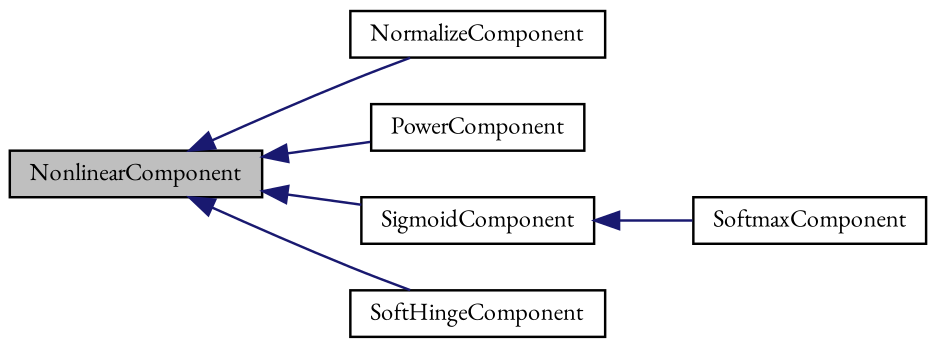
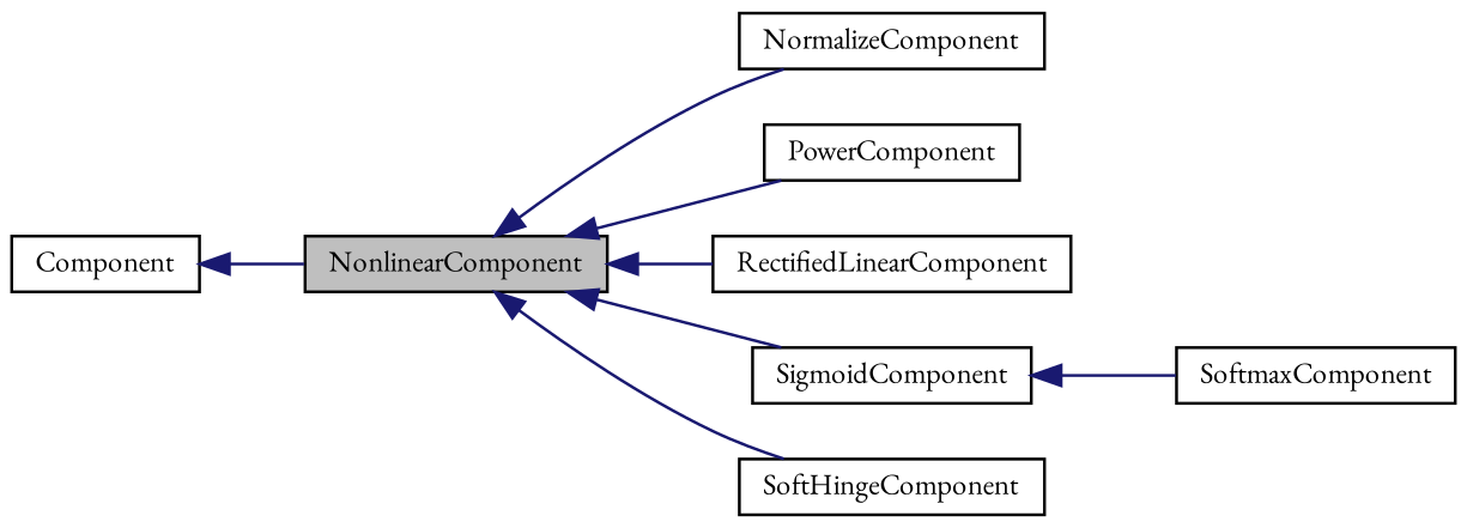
  digraph {
    fontname="EB Garamond"
    rankdir=LR
    node [color=black fillcolor=white fontname="EB Garamond" fontsize=10 shape=record style=filled]
    edge [color=midnightblue dir=back fontname="EB Garamond" fontsize=10 labelfontname=Helvetica labelfontsize=10 style=solid]
    n1 [fillcolor=grey75 fontcolor=black height=0.2 label=NonlinearComponent width=0.4]
    n2 [height=0.2 label=NormalizeComponent width=0.4]
    n3 [height=0.2 label=PowerComponent width=0.4]
+   n4 [height=0.2 label=RectifiedLinearComponent width=0.4]
    n5 [height=0.2 label=SigmoidComponent width=0.4]
    n6 [height=0.2 label=SoftHingeComponent width=0.4]
    n7 [height=0.2 label=SoftmaxComponent width=0.4]
+   n8 [height=0.2 label=Component width=0.4]
    n1 -> n2
    n1 -> n3
+   n1 -> n4
    n1 -> n5
    n1 -> n6
    n5 -> n7
+   n8 -> n1
  }
